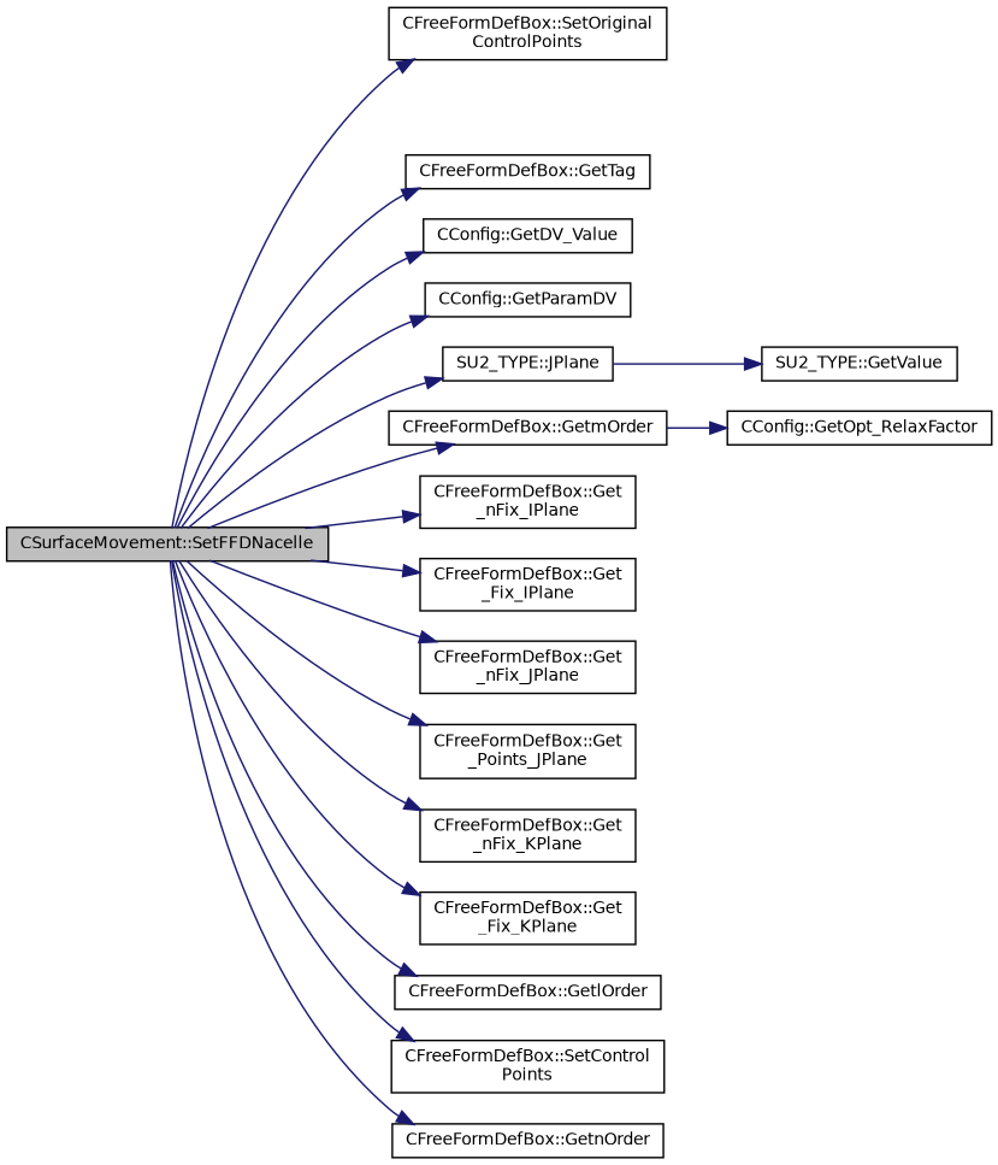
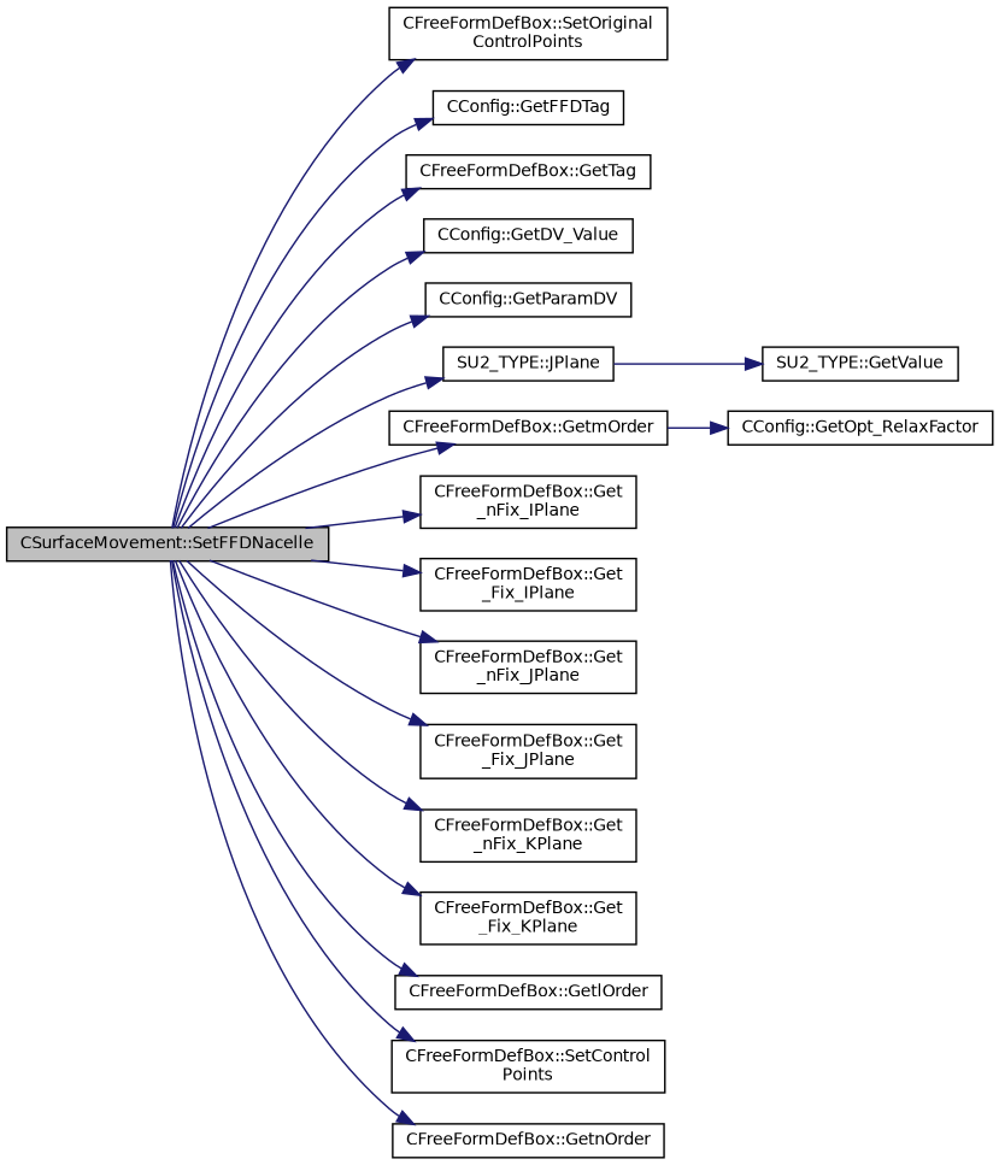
  digraph {
    rankdir=LR
    node [color=black fillcolor=white fontname=Helvetica fontsize=10 shape=record style=filled]
    edge [color=midnightblue fontname=Helvetica fontsize=10 labelfontname=Helvetica labelfontsize=10 style=solid]
    n1 [fillcolor=grey75 fontcolor=black height=0.2 label="CSurfaceMovement::SetFFDNacelle" width=0.4]
    n2 [height=0.2 label="CFreeFormDefBox::SetOriginal\lControlPoints" width=0.4]
+   n3 [height=0.2 label="CConfig::GetFFDTag" width=0.4]
    n4 [height=0.2 label="CFreeFormDefBox::GetTag" width=0.4]
    n5 [height=0.2 label="CConfig::GetDV_Value" width=0.4]
    n6 [height=0.2 label="CConfig::GetParamDV" width=0.4]
    n7 [height=0.2 label="SU2_TYPE::JPlane" width=0.4]
    n8 [height=0.2 label="CFreeFormDefBox::GetmOrder" width=0.4]
    n9 [height=0.2 label="CFreeFormDefBox::Get\l_nFix_IPlane" width=0.4]
    n10 [height=0.2 label="CFreeFormDefBox::Get\l_Fix_IPlane" width=0.4]
    n11 [height=0.2 label="CFreeFormDefBox::Get\l_nFix_JPlane" width=0.4]
-   n12 [height=0.2 label="CFreeFormDefBox::Get\l_Points_JPlane" width=0.4]
+   n12 [height=0.2 label="CFreeFormDefBox::Get\l_Fix_JPlane" width=0.4]
    n13 [height=0.2 label="CFreeFormDefBox::Get\l_nFix_KPlane" width=0.4]
    n14 [height=0.2 label="CFreeFormDefBox::Get\l_Fix_KPlane" width=0.4]
    n15 [height=0.2 label="CFreeFormDefBox::GetlOrder" width=0.4]
    n16 [height=0.2 label="CFreeFormDefBox::SetControl\lPoints" width=0.4]
    n17 [height=0.2 label="CFreeFormDefBox::GetnOrder" width=0.4]
    n18 [height=0.2 label="CConfig::GetOpt_RelaxFactor" width=0.4]
    n19 [height=0.2 label="SU2_TYPE::GetValue" width=0.4]
    n1 -> n2
+   n1 -> n3
    n1 -> n4
    n1 -> n5
    n1 -> n6
    n1 -> n7
    n1 -> n8
    n1 -> n9
    n1 -> n10
    n1 -> n11
    n1 -> n12
    n1 -> n13
    n1 -> n14
    n1 -> n15
    n1 -> n16
    n1 -> n17
    n7 -> n19
    n8 -> n18
  }
